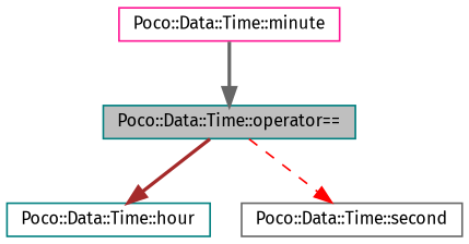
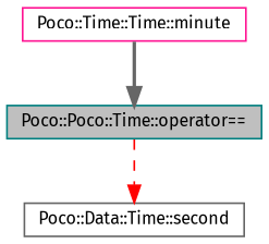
  digraph {
    fontname="Fira Sans"
    rankdir=TB
    node [color=teal fillcolor=white fontname="Fira Sans" fontsize=10 shape=record style=filled]
    edge [arrowhead=normal fontname="Fira Sans" fontsize=10 labelfontname=Helvetica labelfontsize=10 style=bold]
-   n1 [fillcolor=grey75 fontcolor=black height=0.2 label="Poco::Data::Time::operator==" width=0.4]
-   n2 [height=0.2 label="Poco::Data::Time::hour" width=0.4]
+   n1 [fillcolor=grey75 fontcolor=black height=0.2 label="Poco::Poco::Time::operator==" width=0.4]
    n3 [color=gray40 height=0.2 label="Poco::Data::Time::second" width=0.4]
-   n4 [color=deeppink height=0.2 label="Poco::Data::Time::minute" width=0.4]
-   n1 -> n2 [color=brown]
+   n4 [color=deeppink height=0.2 label="Poco::Time::Time::minute" width=0.4]
    n1 -> n3 [color=red style=dashed]
    n4 -> n1 [color=gray40]
  }
